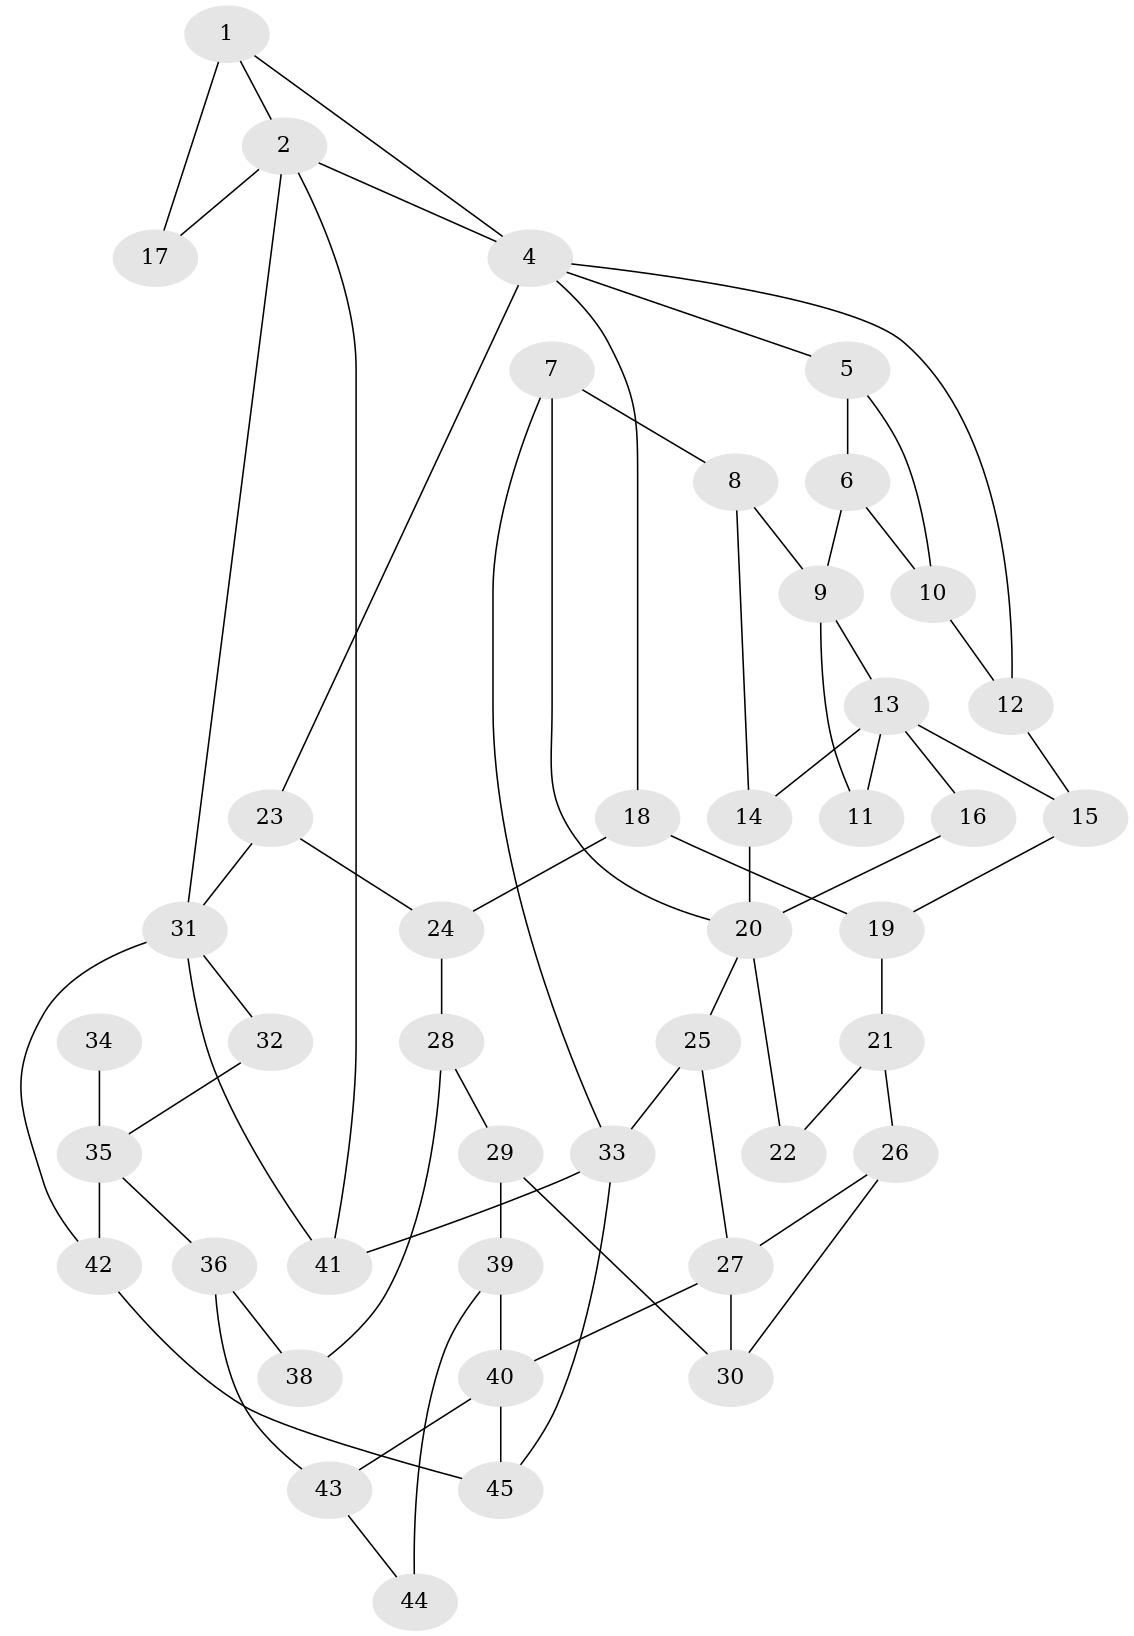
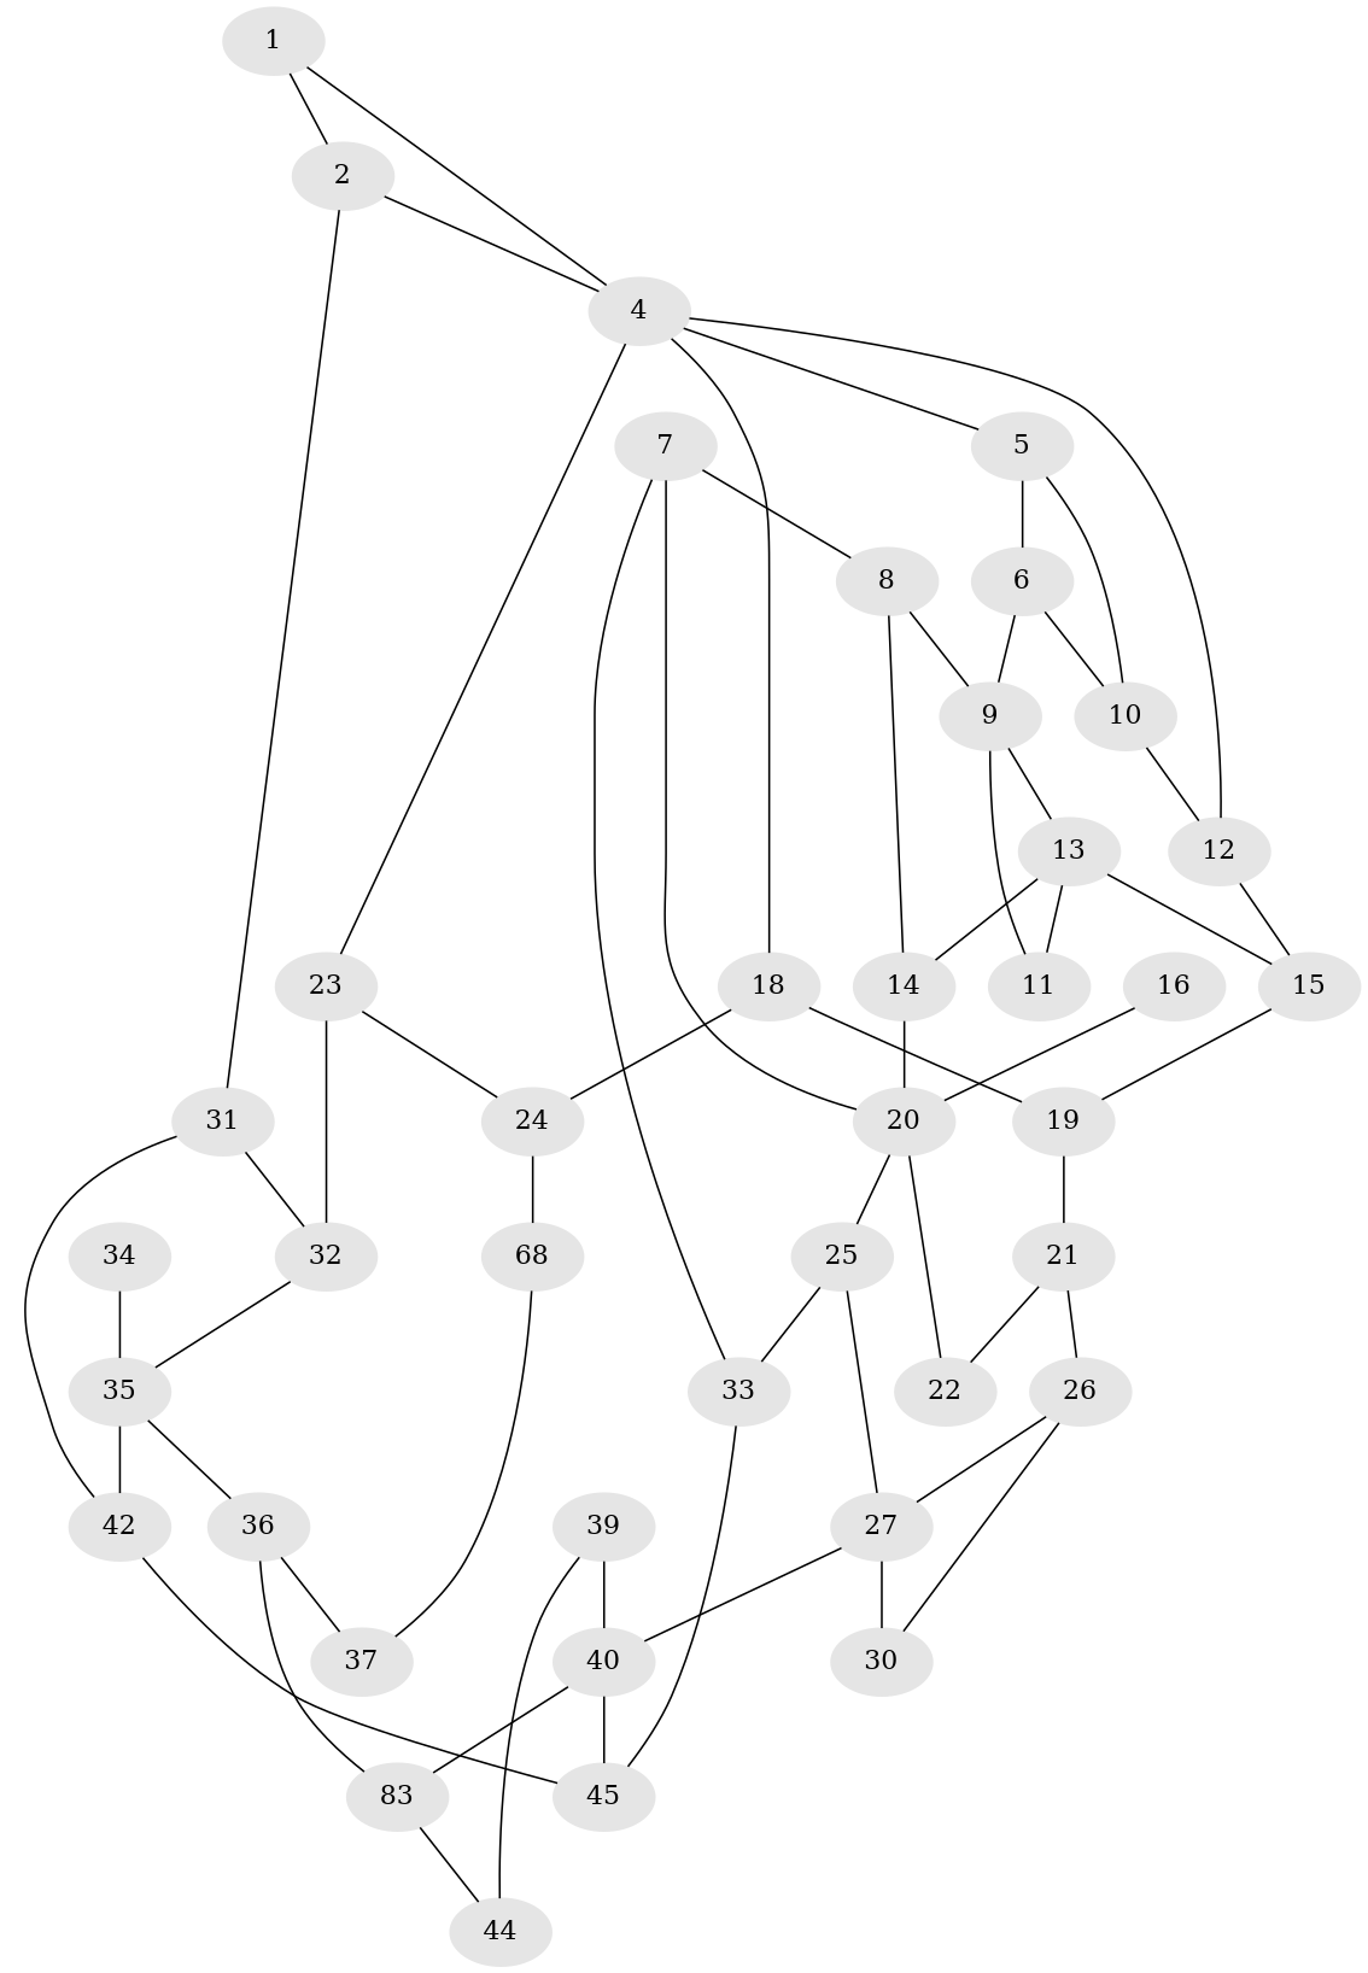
  graph {
    fontname="DejaVu Serif"
    node [color=gray90 fontname="DejaVu Serif" style=filled]
    edge [fontname="DejaVu Serif" weight=1.0]
    1
    2
    4
-   17
    31
-   41
    5
    12
    18
    23
    32
    42
    6
    10
    9
    7
    8
    20
    33
    15
    19
    24
    11
    13
    14
    22
    25
    45
    16
    21
-   28
+   28 [label=68]
    26
    27
    30
    35
-   29
-   37 [label=38]
+   37
    40
-   43
+   43 [label=83]
    39
    44
    34
    36
    1 -- 2
    1 -- 4
-   1 -- 17 [weight=2.0]
    2 -- 4
-   2 -- 17
    2 -- 31
-   2 -- 41 [weight=2.0]
    4 -- 5
    4 -- 12
    4 -- 18
    4 -- 23
-   31 -- 41
    31 -- 32
    31 -- 42 [weight=2.0]
    5 -- 6
    5 -- 10
    12 -- 15
    18 -- 19
    18 -- 24
-   23 -- 31
+   23 -- 32
    23 -- 24
    32 -- 35
    42 -- 45 [weight=2.0]
    6 -- 10
    6 -- 9
    10 -- 12 [weight=2.0]
    9 -- 11
    9 -- 13 [weight=2.0]
    7 -- 8
    7 -- 20
    7 -- 33
    8 -- 9
    8 -- 14
    20 -- 22 [weight=2.0]
    20 -- 25 [weight=2.0]
-   33 -- 41
    33 -- 45
    15 -- 19
    19 -- 21
    24 -- 28
    13 -- 15 [weight=2.0]
    13 -- 11 [weight=2.0]
    13 -- 14
-   13 -- 16
    14 -- 20
    25 -- 33
    25 -- 27 [weight=2.0]
    16 -- 20
    21 -- 22
    21 -- 26
-   28 -- 29
    28 -- 37
    26 -- 27
    26 -- 30
    27 -- 30
    27 -- 40 [weight=2.0]
    35 -- 42
    35 -- 36 [weight=2.0]
-   29 -- 30
-   29 -- 39
    40 -- 45
    40 -- 43
    43 -- 44
    39 -- 40
    39 -- 44 [weight=2.0]
    34 -- 35
    36 -- 37 [weight=2.0]
    36 -- 43
  }
